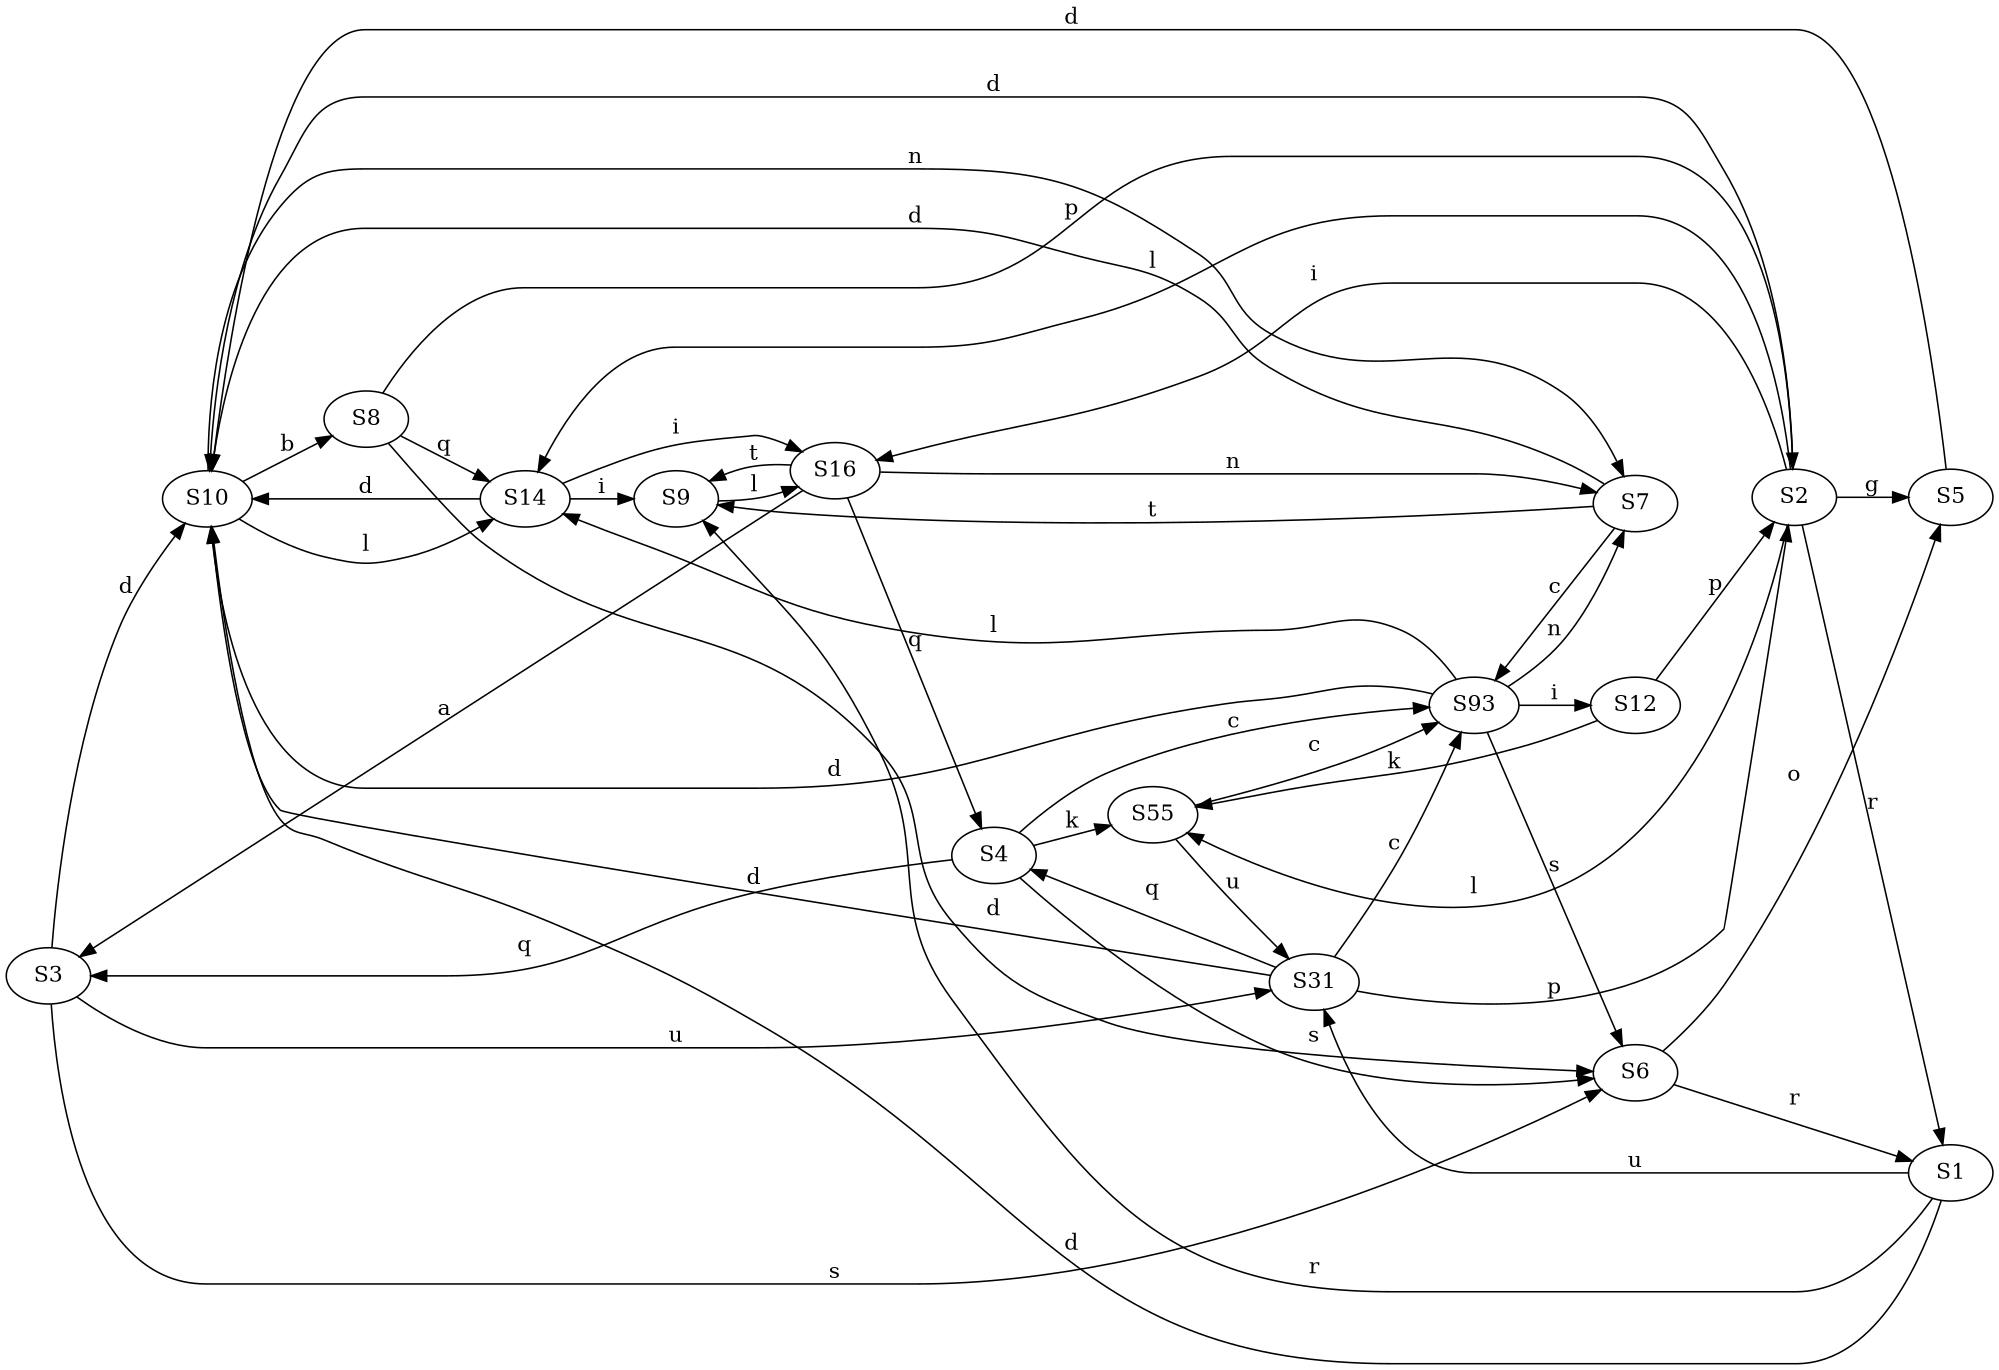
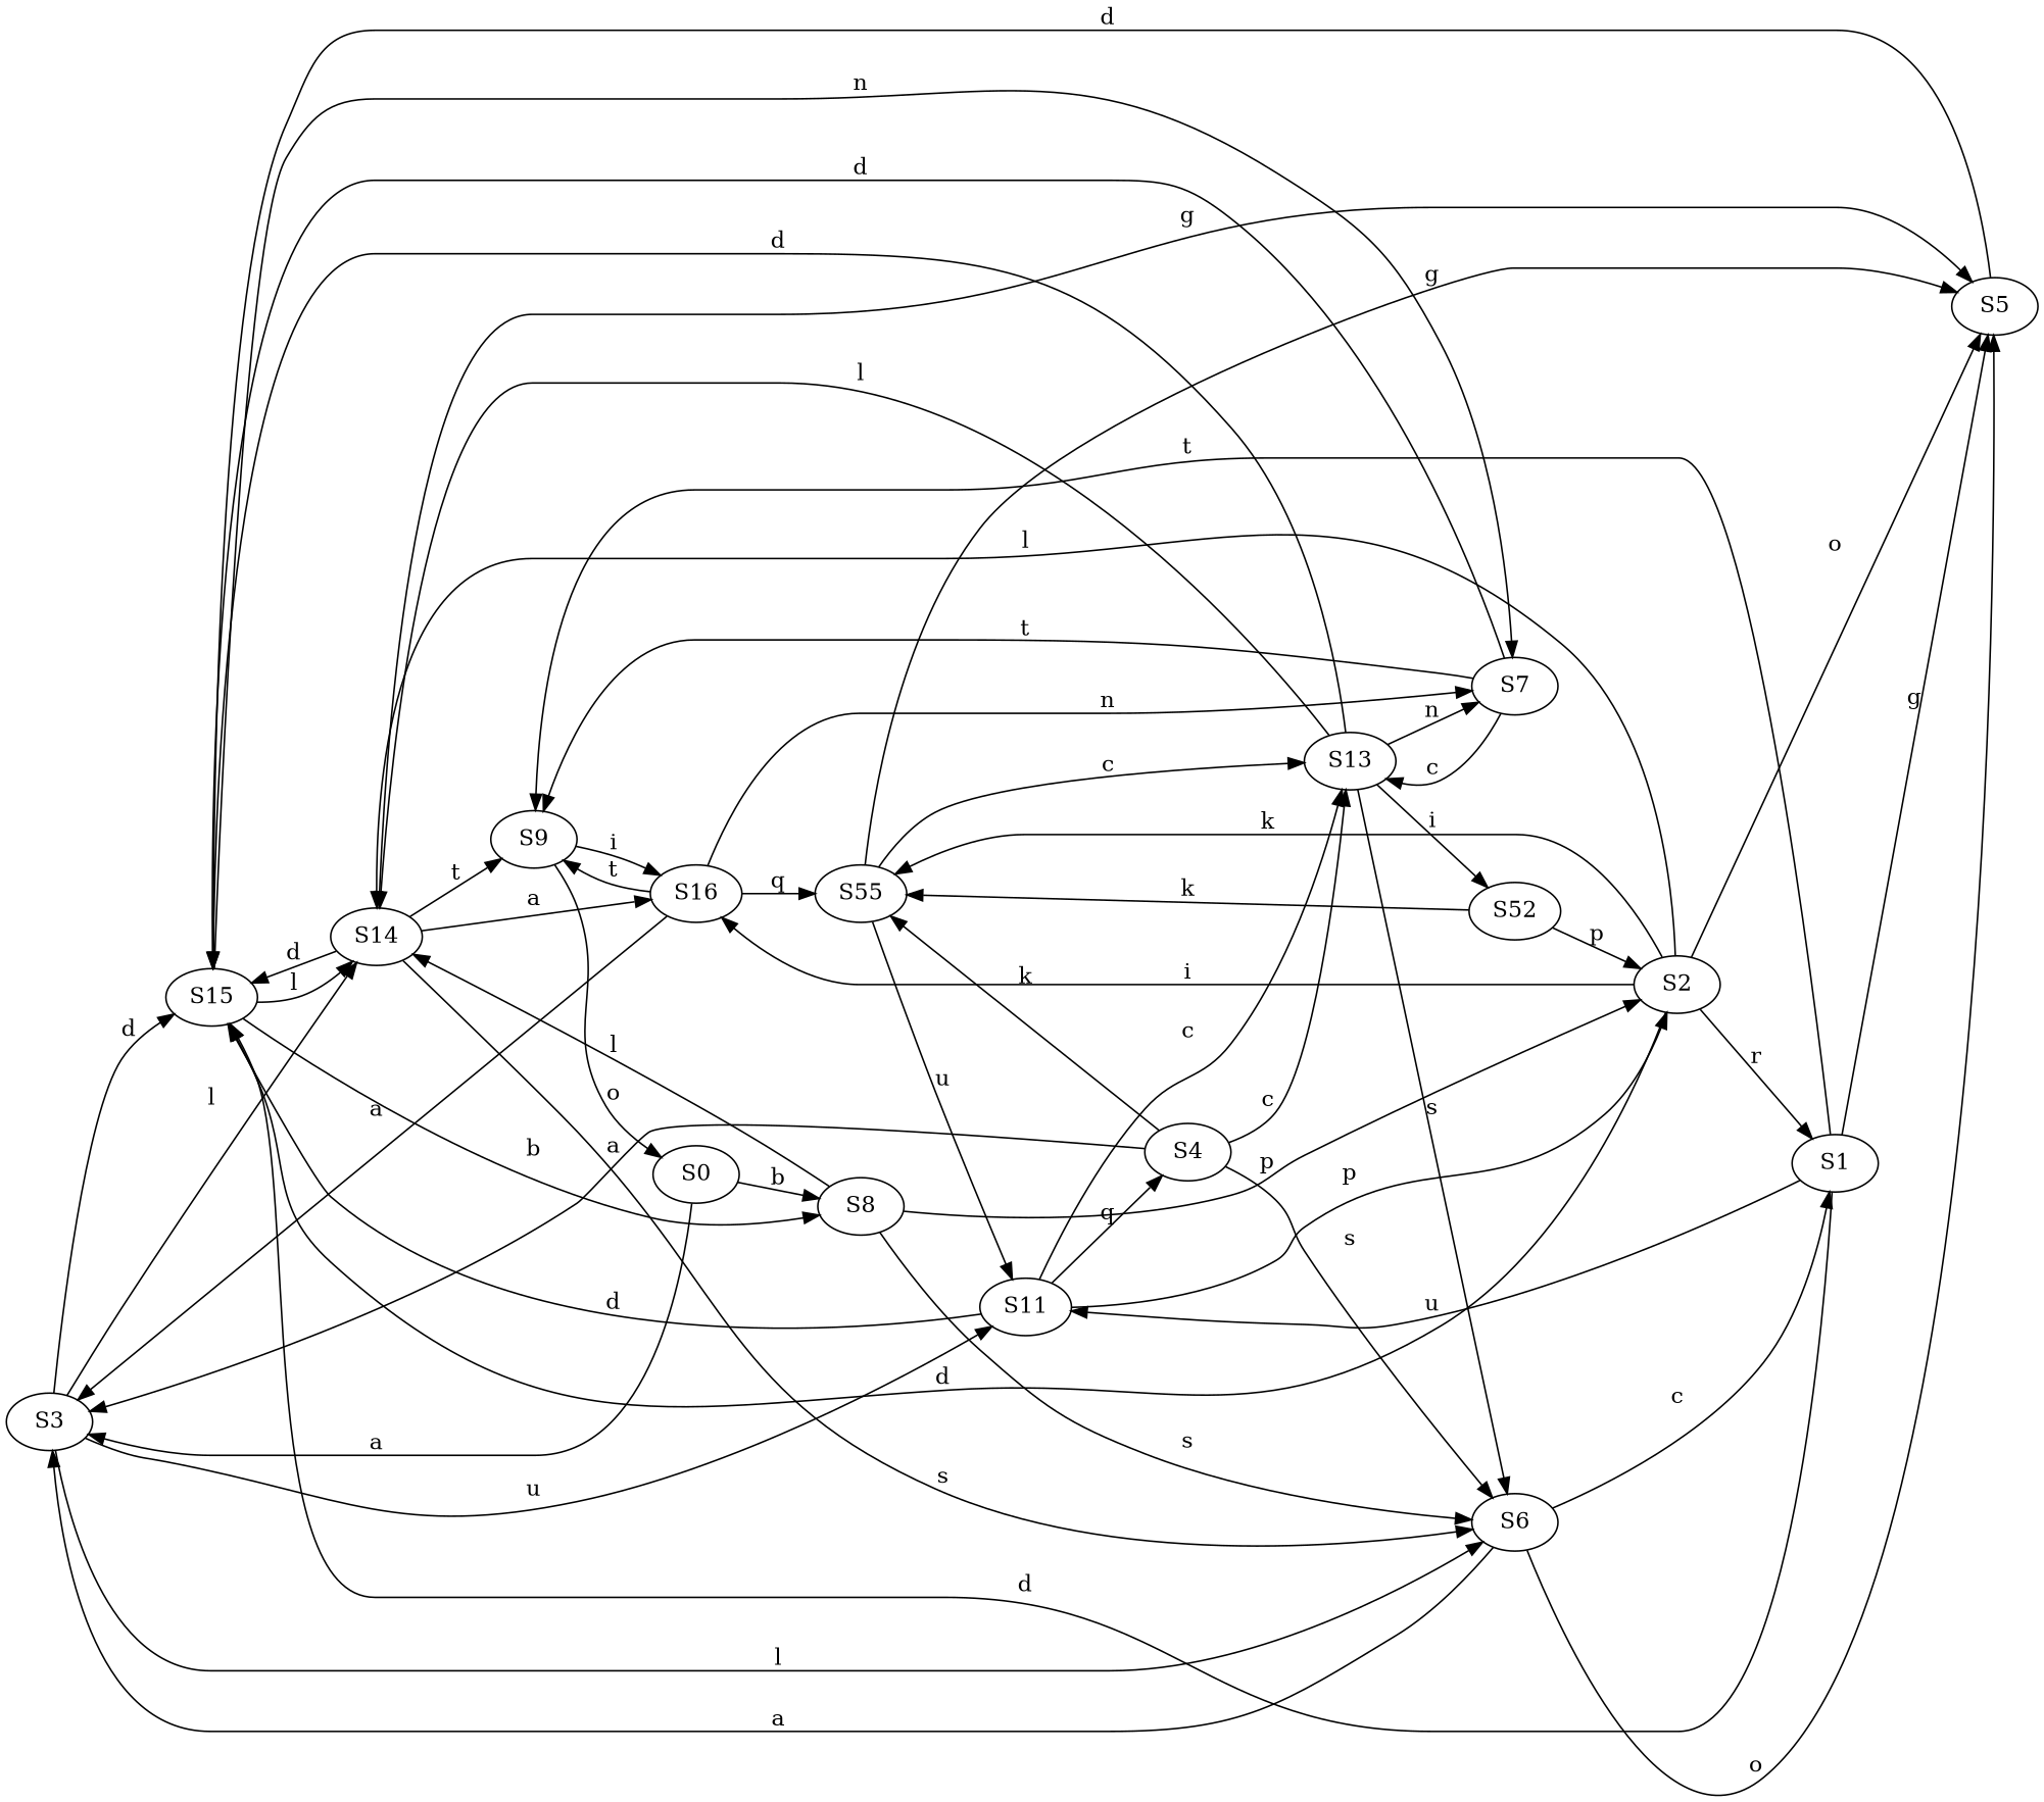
  strict digraph {
    rankdir=LR
    S3
-   S10
+   S10 [label=S15]
    S14
    S6
-   S11 [label=S31]
+   S11
    S8
    S7
    S5
    S16
    S9
    S1
    S2
-   S13 [label=S93]
+   S13
    S4
    n15 [label=S55]
-   S12
+   S12 [label=S52]
+   S0
    S3 -> S10 [label=d]
-   S3 -> S6 [label=s]
+   S3 -> S14 [label=l]
+   S3 -> S6 [label=l]
    S3 -> S11 [label=u]
    S10 -> S14 [label=l]
    S10 -> S8 [label=b]
    S10 -> S7 [label=n]
    S14 -> S10 [label=d]
-   S14 -> S16 [label=i]
-   S14 -> S9 [label=i]
+   S14 -> S6 [label=s]
+   S14 -> S5 [label=g]
+   S14 -> S16 [label=a]
+   S14 -> S9 [label=t]
+   S6 -> S3 [label=a]
    S6 -> S5 [label=o]
-   S6 -> S1 [label=r]
+   S6 -> S1 [label=c]
    S11 -> S10 [label=d]
    S11 -> S2 [label=p]
    S11 -> S13 [label=c]
    S11 -> S4 [label=q]
-   S8 -> S14 [label=q]
-   S8 -> S6 [label=d]
+   S8 -> S14 [label=l]
+   S8 -> S6 [label=s]
    S8 -> S2 [label=p]
    S7 -> S10 [label=d]
    S7 -> S9 [label=t]
    S7 -> S13 [label=c]
    S5 -> S10 [label=d]
    S16 -> S3 [label=a]
    S16 -> S7 [label=n]
    S16 -> S9 [label=t]
-   S16 -> S4 [label=q]
-   S9 -> S16 [label=l]
+   S16 -> n15 [label=q]
+   S9 -> S16 [label=i]
+   S9 -> S0 [label=o]
    S1 -> S10 [label=d]
    S1 -> S11 [label=u]
-   S1 -> S9 [label=r]
+   S1 -> S5 [label=g]
+   S1 -> S9 [label=t]
    S2 -> S10 [label=d]
    S2 -> S14 [label=l]
-   S2 -> S5 [label=g]
+   S2 -> S5 [label=o]
    S2 -> S16 [label=i]
    S2 -> S1 [label=r]
-   S2 -> n15 [label=l]
+   S2 -> n15 [label=k]
    S13 -> S10 [label=d]
    S13 -> S14 [label=l]
    S13 -> S6 [label=s]
    S13 -> S7 [label=n]
    S13 -> S12 [label=i]
-   S4 -> S3 [label=q]
+   S4 -> S3 [label=a]
    S4 -> S6 [label=s]
    S4 -> S13 [label=c]
    S4 -> n15 [label=k]
    n15 -> S11 [label=u]
+   n15 -> S5 [label=g]
    n15 -> S13 [label=c]
    S12 -> S2 [label=p]
    S12 -> n15 [label=k]
+   S0 -> S3 [label=a]
+   S0 -> S8 [label=b]
  }
